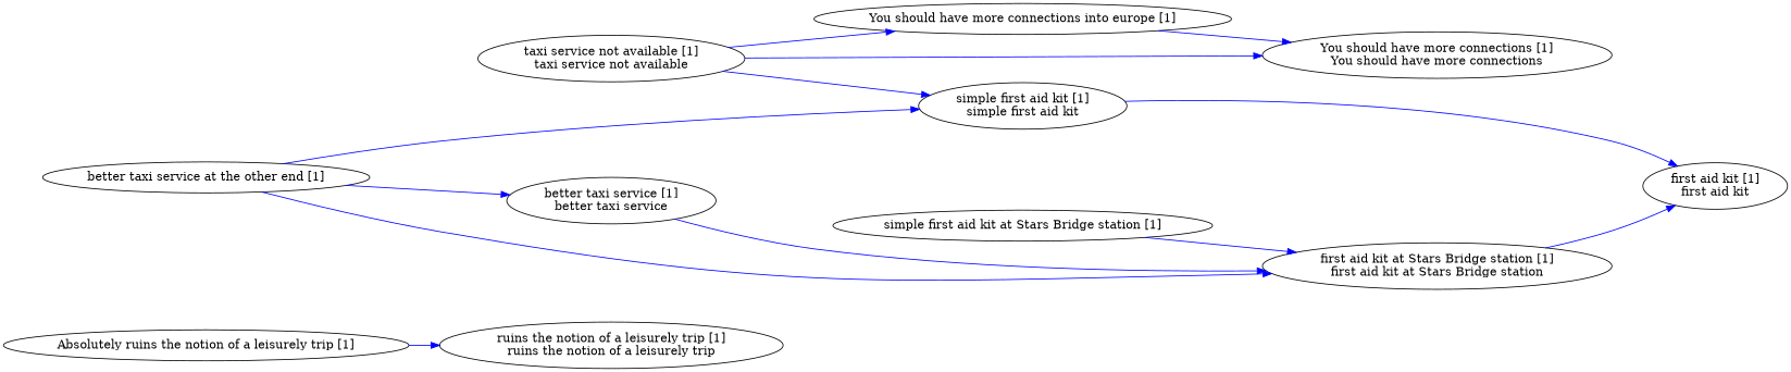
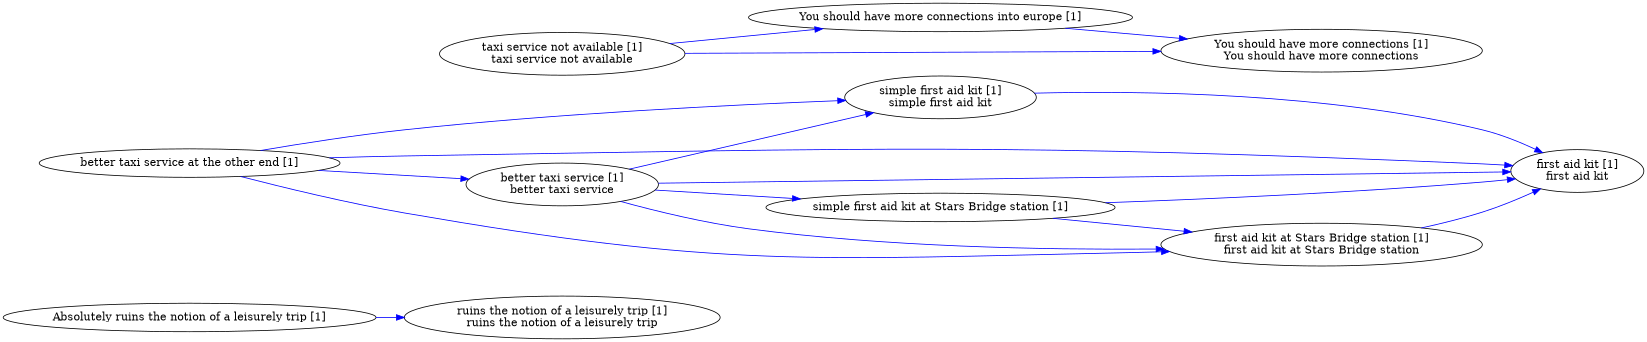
  digraph {
    rankdir=LR
    edge [color=blue]
    "Absolutely ruins the notion of a leisurely trip [1]"
    "ruins the notion of a leisurely trip [1]\nruins the notion of a leisurely trip"
    "You should have more connections into europe [1]"
    "You should have more connections [1]\nYou should have more connections"
    "better taxi service at the other end [1]"
    "better taxi service [1]\nbetter taxi service"
    "first aid kit at Stars Bridge station [1]\nfirst aid kit at Stars Bridge station"
    "first aid kit [1]\nfirst aid kit"
    "simple first aid kit [1]\nsimple first aid kit"
    "simple first aid kit at Stars Bridge station [1]"
    "taxi service not available [1]\ntaxi service not available"
    "Absolutely ruins the notion of a leisurely trip [1]" -> "ruins the notion of a leisurely trip [1]\nruins the notion of a leisurely trip"
    "You should have more connections into europe [1]" -> "You should have more connections [1]\nYou should have more connections"
    "better taxi service at the other end [1]" -> "better taxi service [1]\nbetter taxi service"
    "better taxi service at the other end [1]" -> "first aid kit at Stars Bridge station [1]\nfirst aid kit at Stars Bridge station"
+   "better taxi service at the other end [1]" -> "first aid kit [1]\nfirst aid kit"
    "better taxi service at the other end [1]" -> "simple first aid kit [1]\nsimple first aid kit"
    "better taxi service [1]\nbetter taxi service" -> "first aid kit at Stars Bridge station [1]\nfirst aid kit at Stars Bridge station"
-   "taxi service not available [1]\ntaxi service not available" -> "simple first aid kit [1]\nsimple first aid kit"
+   "better taxi service [1]\nbetter taxi service" -> "first aid kit [1]\nfirst aid kit"
+   "better taxi service [1]\nbetter taxi service" -> "simple first aid kit [1]\nsimple first aid kit"
+   "better taxi service [1]\nbetter taxi service" -> "simple first aid kit at Stars Bridge station [1]"
    "first aid kit at Stars Bridge station [1]\nfirst aid kit at Stars Bridge station" -> "first aid kit [1]\nfirst aid kit"
    "simple first aid kit [1]\nsimple first aid kit" -> "first aid kit [1]\nfirst aid kit"
    "simple first aid kit at Stars Bridge station [1]" -> "first aid kit at Stars Bridge station [1]\nfirst aid kit at Stars Bridge station"
+   "simple first aid kit at Stars Bridge station [1]" -> "first aid kit [1]\nfirst aid kit"
    "taxi service not available [1]\ntaxi service not available" -> "You should have more connections into europe [1]"
    "taxi service not available [1]\ntaxi service not available" -> "You should have more connections [1]\nYou should have more connections"
  }
